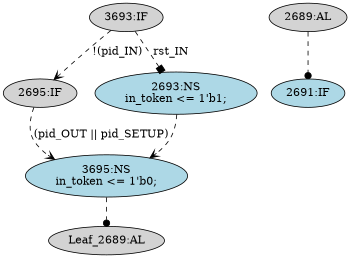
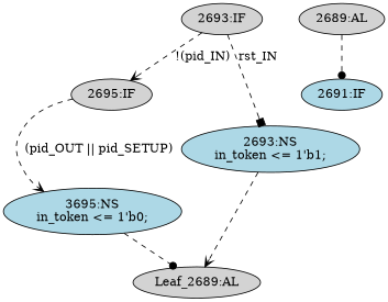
  strict digraph {
    node [fillcolor=lightgrey style=filled statements="[]" typ=IfStatement]
    edge [arrowhead=vee cond="[]" lineno=None style=dashed]
    n1 [def_var="['in_token']" label="Leaf_2689:AL" statements="" typ=""]
    n2 [ast="<pyverilog.vparser.ast.Always object at 0x7f13b5575fd0>" clk_sens=True label="2689:AL" sens="['clk']" typ=Always use_var="['rst', 'pid_SETUP', 'pid_IN', 'pid_OUT']"]
    n3 [ast="<pyverilog.vparser.ast.IfStatement object at 0x7f13b55420d0>" fillcolor=lightblue label="2691:IF"]
-   n4 [ast="<pyverilog.vparser.ast.IfStatement object at 0x7f13b5542150>" label="3693:IF"]
+   n4 [ast="<pyverilog.vparser.ast.IfStatement object at 0x7f13b5542150>" label="2693:IF"]
    n5 [ast="<pyverilog.vparser.ast.IfStatement object at 0x7f13b5542190>" label="2695:IF"]
    n6 [ast="<pyverilog.vparser.ast.NonblockingSubstitution object at 0x7f13b5542410>" fillcolor=lightblue label="2693:NS\nin_token <= 1'b1;" statements="[<pyverilog.vparser.ast.NonblockingSubstitution object at 0x7f13b5542410>]" typ=NonblockingSubstitution]
    n7 [ast="<pyverilog.vparser.ast.NonblockingSubstitution object at 0x7f13b5542210>" fillcolor=lightblue label="3695:NS\nin_token <= 1'b0;" statements="[<pyverilog.vparser.ast.NonblockingSubstitution object at 0x7f13b5542210>]" typ=NonblockingSubstitution]
    n2 -> n3 [arrowhead=dot]
    n4 -> n5 [cond="['pid_IN']" label="!(pid_IN)" lineno=2693]
    n4 -> n6 [arrowhead=box cond="['pid_IN']" label=rst_IN lineno=2693]
    n5 -> n7 [cond="['pid_OUT', 'pid_SETUP']" label="(pid_OUT || pid_SETUP)" lineno=2695]
-   n6 -> n7
+   n6 -> n1
    n7 -> n1 [arrowhead=dot]
  }
